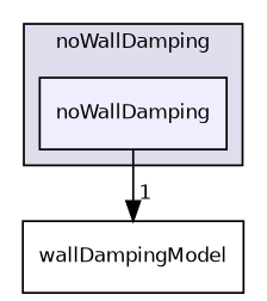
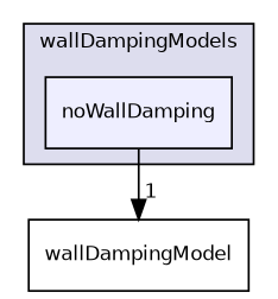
  digraph {
    compound=true
    node [fontname=Helvetica fontsize=10 shape=box]
    n1 [fillcolor="#eeeeff" label=noWallDamping pencolor=black style=filled]
    n2 [label=wallDampingModel]
    subgraph cluster_1 {
      bgcolor="#ddddee"
      fontname=Helvetica
      fontsize=10
-     label=noWallDamping
+     label=wallDampingModels
      pencolor=black
      n1
    }
    n1 -> n2 [headlabel=1 labeldistance=1.5 labelfontname=Helvetica labelfontsize=10]
  }
